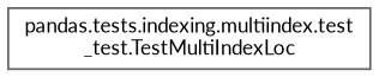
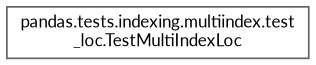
  digraph {
    rankdir=LR
    fontname=Lato
-   n1 [color=grey40 fillcolor=white fontname=Lato fontsize=10 height=0.2 label="pandas.tests.indexing.multiindex.test\l_test.TestMultiIndexLoc" shape=box style=filled width=0.4]
+   n1 [color=grey40 fillcolor=white fontname=Lato fontsize=10 height=0.2 label="pandas.tests.indexing.multiindex.test\l_loc.TestMultiIndexLoc" shape=box style=filled width=0.4]
  }
